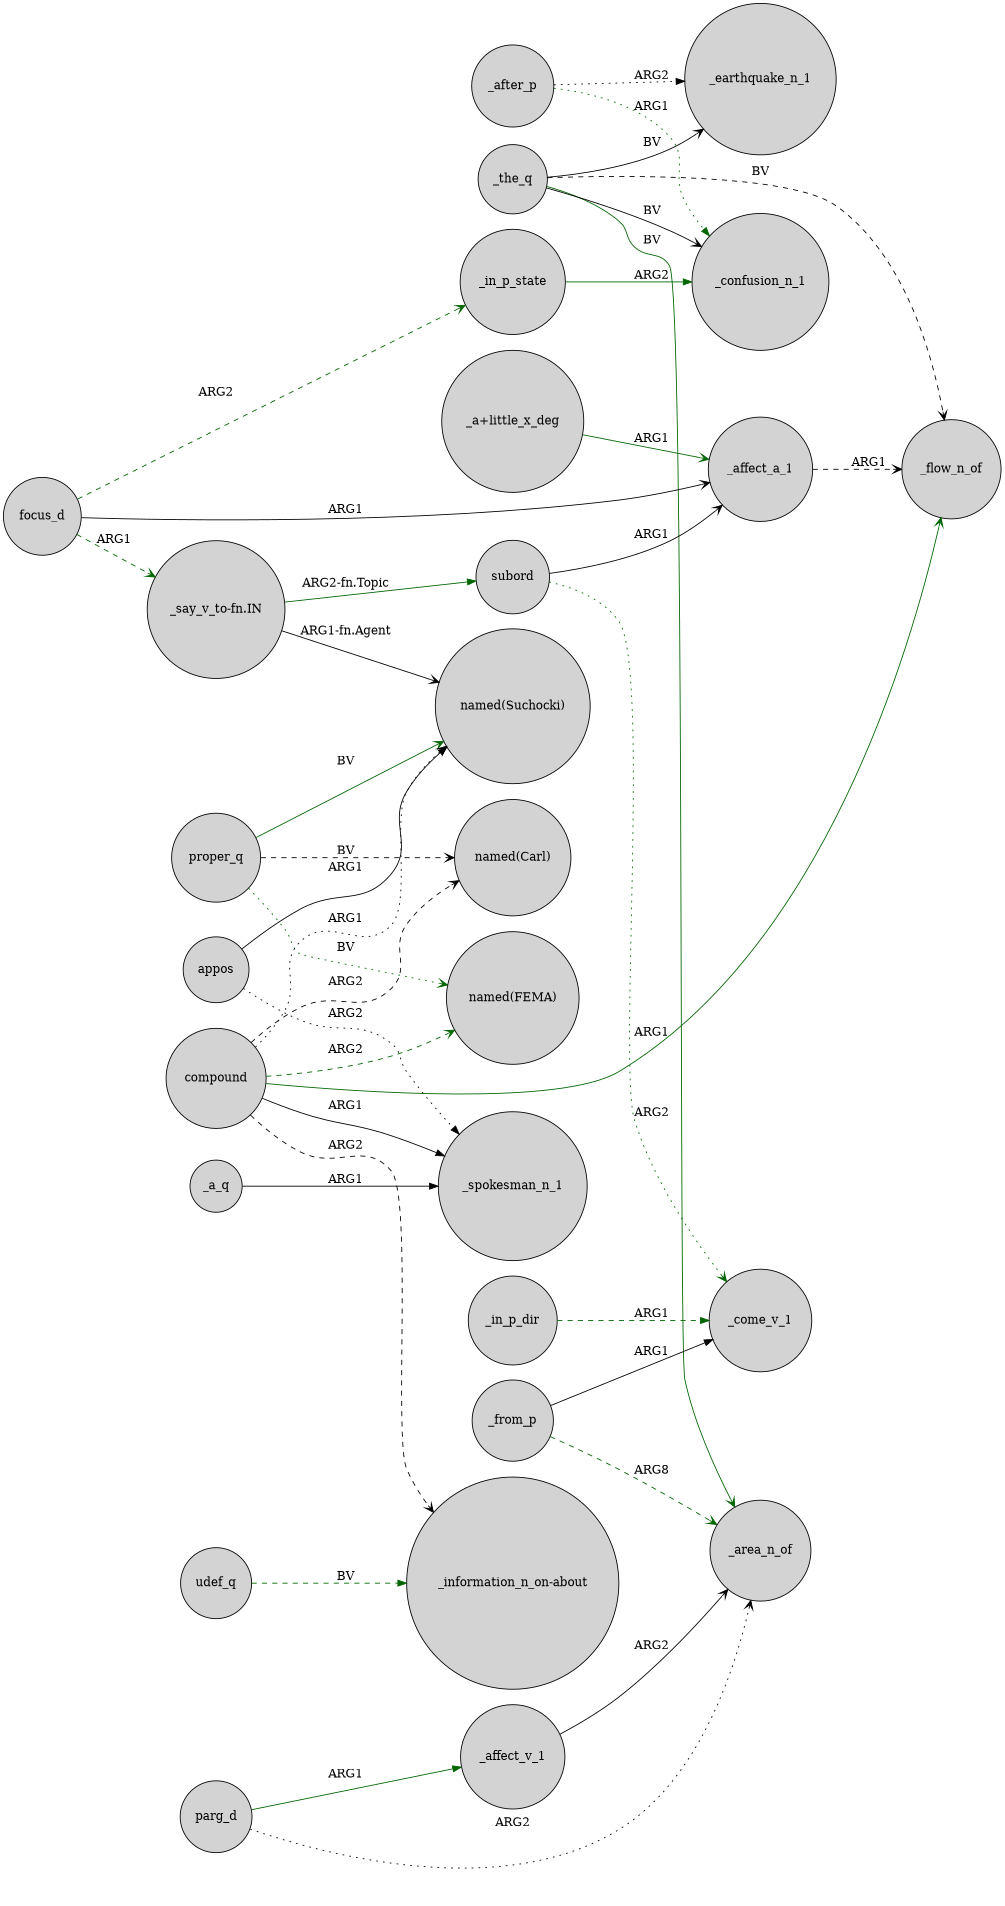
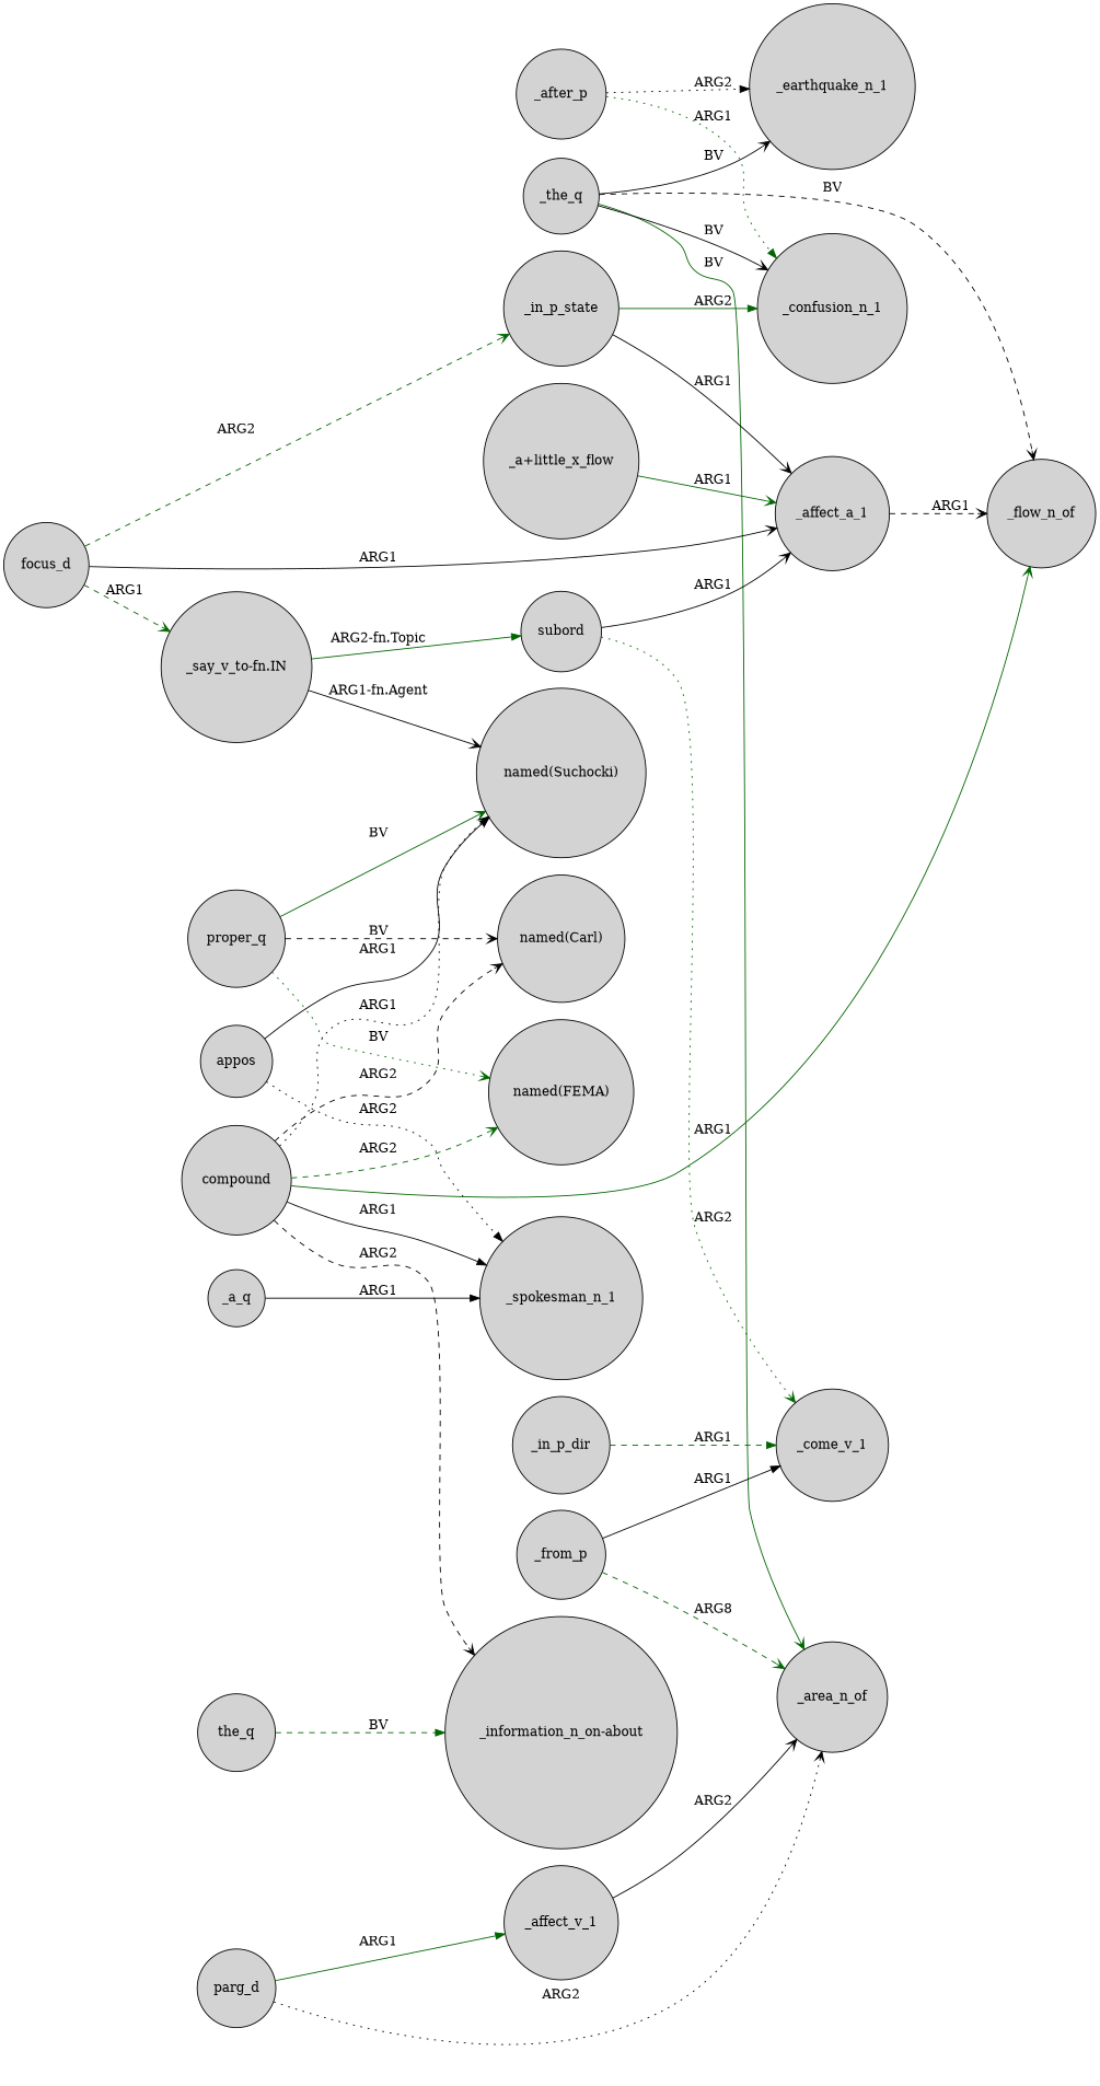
  digraph {
    rankdir=LR
    node [shape=circle style=filled]
    edge [arrowhead=vee color=black style=solid]
    _the_q
    _earthquake_n_1
    _area_n_of
    _flow_n_of
    _confusion_n_1
    proper_q
    "named(Suchocki)"
    "named(Carl)"
    "named(FEMA)"
    appos
    _spokesman_n_1
    n12 [label=_affect_a_1]
    focus_d
    _in_p_state
    "_say_v_to-fn.IN"
    subord
    _come_v_1
    parg_d
    _affect_v_1
    compound
    "_information_n_on-about"
-   "_a+little_x_deg"
+   "_a+little_x_deg" [label="_a+little_x_flow"]
    _from_p
-   udef_q
+   udef_q [label=the_q]
    _in_p_dir
    _after_p
    _a_q
    _the_q -> _earthquake_n_1 [label=BV]
    _the_q -> _area_n_of [color=darkgreen label=BV]
    _the_q -> _flow_n_of [label=BV style=dashed]
    _the_q -> _confusion_n_1 [label=BV]
    proper_q -> "named(Suchocki)" [color=darkgreen label=BV]
    proper_q -> "named(Carl)" [label=BV style=dashed]
    proper_q -> "named(FEMA)" [color=darkgreen label=BV style=dotted]
    appos -> "named(Suchocki)" [arrowhead=normal label=ARG1]
    appos -> _spokesman_n_1 [arrowhead=normal label=ARG2 style=dotted]
    n12 -> _flow_n_of [label=ARG1 style=dashed]
    focus_d -> n12 [label=ARG1]
    focus_d -> _in_p_state [color=darkgreen label=ARG2 style=dashed]
    focus_d -> "_say_v_to-fn.IN" [color=darkgreen label=ARG1 style=dashed]
    _in_p_state -> _confusion_n_1 [arrowhead=normal color=darkgreen label=ARG2]
+   _in_p_state -> n12 [label=ARG1]
    "_say_v_to-fn.IN" -> "named(Suchocki)" [label="ARG1-fn.Agent"]
    "_say_v_to-fn.IN" -> subord [arrowhead=normal color=darkgreen label="ARG2-fn.Topic"]
    subord -> n12 [label=ARG1]
    subord -> _come_v_1 [color=darkgreen label=ARG2 style=dotted]
    parg_d -> _area_n_of [label=ARG2 style=dotted]
    parg_d -> _affect_v_1 [arrowhead=normal color=darkgreen label=ARG1]
    _affect_v_1 -> _area_n_of [label=ARG2]
    compound -> _flow_n_of [color=darkgreen label=ARG1]
    compound -> "named(Suchocki)" [label=ARG1 style=dotted]
    compound -> "named(Carl)" [label=ARG2 style=dashed]
    compound -> "named(FEMA)" [color=darkgreen label=ARG2 style=dashed]
    compound -> _spokesman_n_1 [arrowhead=normal label=ARG1]
    compound -> "_information_n_on-about" [label=ARG2 style=dashed]
    "_a+little_x_deg" -> n12 [color=darkgreen label=ARG1]
    _from_p -> _area_n_of [color=darkgreen label=ARG8 style=dashed]
    _from_p -> _come_v_1 [arrowhead=normal label=ARG1]
    udef_q -> "_information_n_on-about" [arrowhead=normal color=darkgreen label=BV style=dashed]
    _in_p_dir -> _come_v_1 [arrowhead=normal color=darkgreen label=ARG1 style=dashed]
    _after_p -> _earthquake_n_1 [arrowhead=normal label=ARG2 style=dotted]
    _after_p -> _confusion_n_1 [arrowhead=normal color=darkgreen label=ARG1 style=dotted]
    _a_q -> _spokesman_n_1 [arrowhead=normal label=ARG1]
  }
